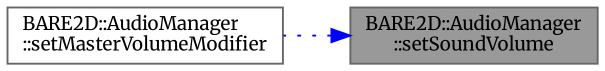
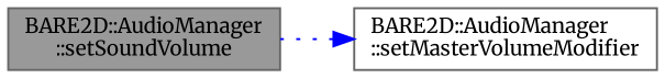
  digraph {
    rankdir=RL
    fontname=Merriweather
    node [fontname=Merriweather fontsize=10 shape=box style=filled]
    n1 [color=gray40 fillcolor=grey60 fontcolor=black height=0.2 label="BARE2D::AudioManager\l::setSoundVolume" width=0.4]
    n2 [color=grey40 fillcolor=white height=0.2 label="BARE2D::AudioManager\l::setMasterVolumeModifier" width=0.4]
-   n1 -> n2 [color=blue dir=back fontname=Merriweather fontsize=10 labelfontname=Helvetica labelfontsize=10 style=dotted]
+   n2 -> n1 [color=blue dir=back fontname=Merriweather fontsize=10 labelfontname=Helvetica labelfontsize=10 style=dotted]
  }
